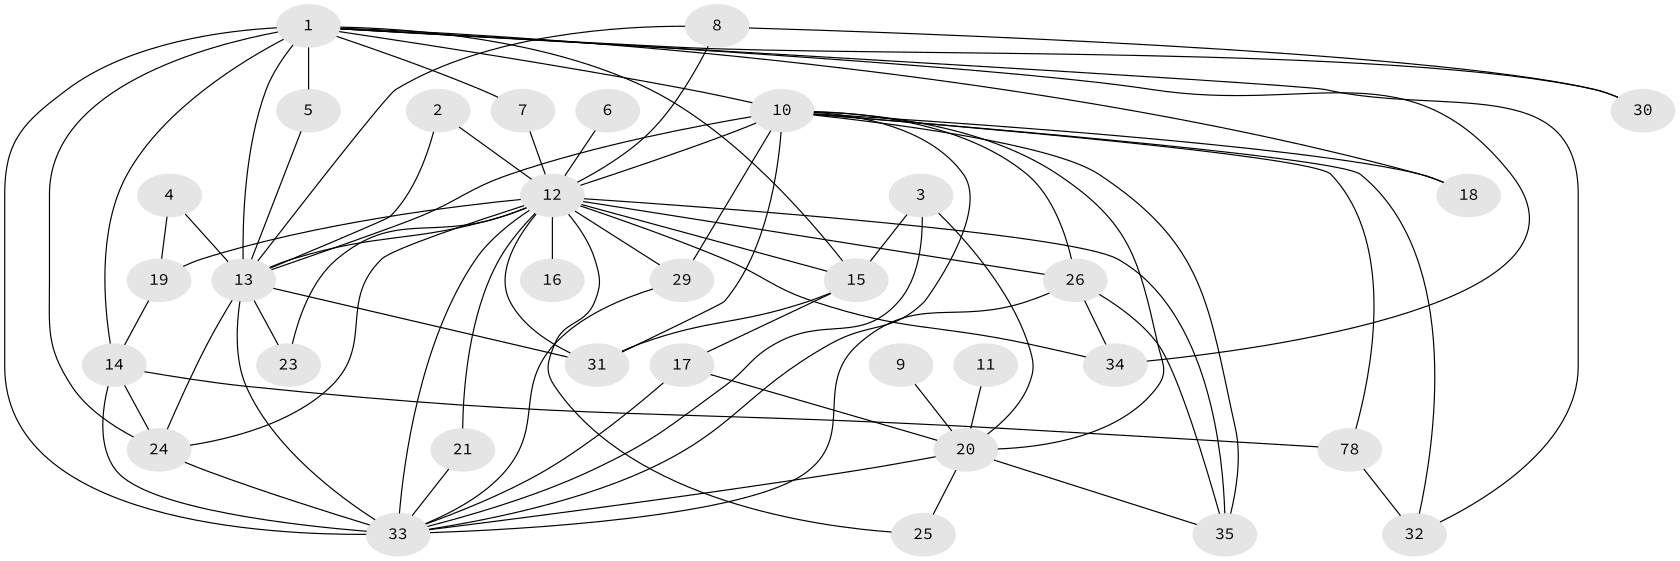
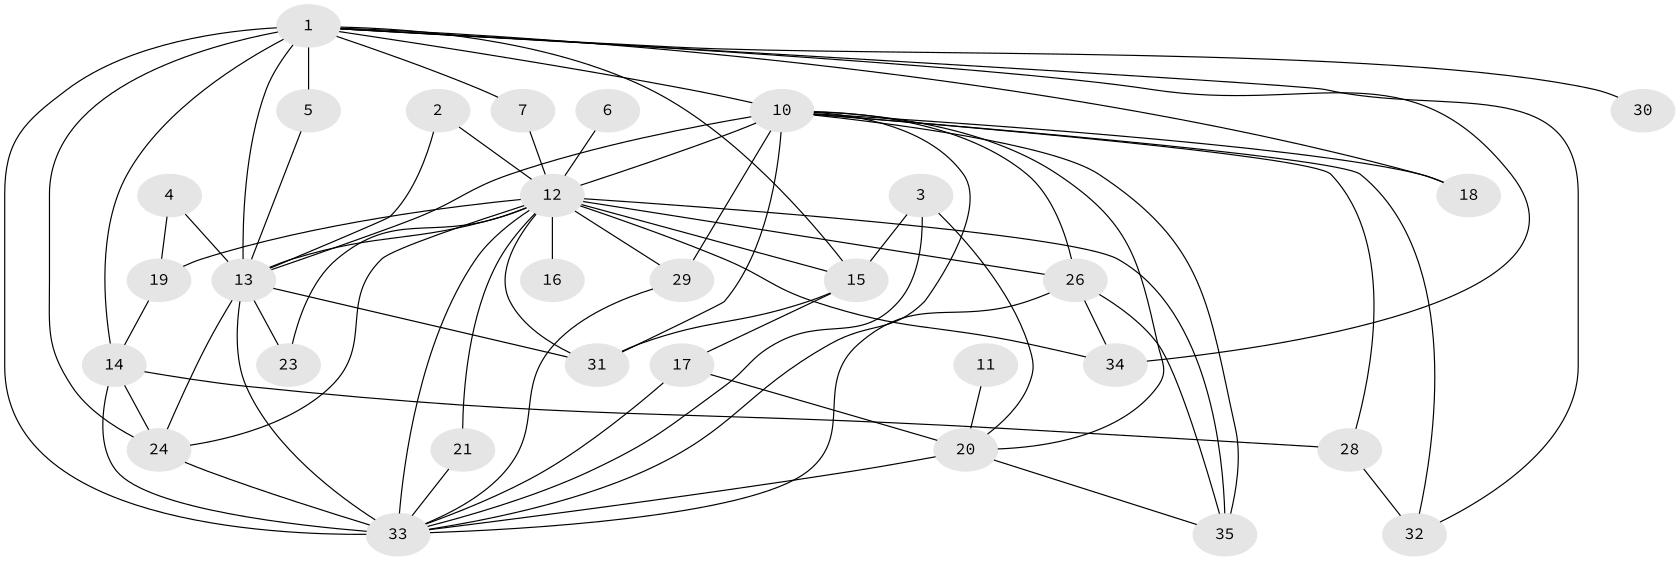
  graph {
    fontname="Source Code Pro"
    node [color=gray90 fontname="Source Code Pro" style=filled]
    edge [fontname="Source Code Pro" weight=1.0]
    1
    5
    7
    10
    13
    14
    15
    18
    24
    30
    32
    33
    34
    12
    20
    26
-   28 [label=78]
+   28
    29
    31
    35
    16
    19
    21
    23
-   25
    17
    2
    3
    4
    6
-   8
-   9
    11
    1 -- 5 [weight=2.0]
    1 -- 7
    1 -- 10 [weight=5.0]
    1 -- 13 [weight=8.0]
    1 -- 14
    1 -- 15
    1 -- 18 [weight=2.0]
    1 -- 24
    1 -- 30 [weight=2.0]
    1 -- 32
    1 -- 33 [weight=4.0]
    1 -- 34
    5 -- 13
    7 -- 12
    10 -- 13 [weight=3.0]
    10 -- 18
    10 -- 32
    10 -- 33
    10 -- 12 [weight=2.0]
    10 -- 20 [weight=2.0]
    10 -- 26 [weight=2.0]
    10 -- 28
    10 -- 29 [weight=2.0]
    10 -- 31
    10 -- 35
    13 -- 24
    13 -- 33 [weight=2.0]
    13 -- 31 [weight=2.0]
    13 -- 23
    14 -- 24
    14 -- 33
    14 -- 28
    15 -- 31
    15 -- 17
    24 -- 33
    12 -- 13 [weight=4.0]
    12 -- 15
    12 -- 24
    12 -- 33 [weight=2.0]
    12 -- 34
    12 -- 26
    12 -- 29 [weight=2.0]
    12 -- 31
    12 -- 35 [weight=3.0]
    12 -- 16 [weight=2.0]
    12 -- 19
    12 -- 21
    12 -- 23
-   12 -- 25
    20 -- 33 [weight=2.0]
    20 -- 35
-   20 -- 25
    26 -- 33
    26 -- 34
    26 -- 35
    28 -- 32
    29 -- 33
    19 -- 14
    21 -- 33
    17 -- 33
    17 -- 20
    2 -- 13
    2 -- 12
    3 -- 15
    3 -- 33
    3 -- 20
    4 -- 13
    4 -- 19
    6 -- 12 [weight=2.0]
-   8 -- 13
-   8 -- 30
-   8 -- 12
-   9 -- 20
    11 -- 20
  }
